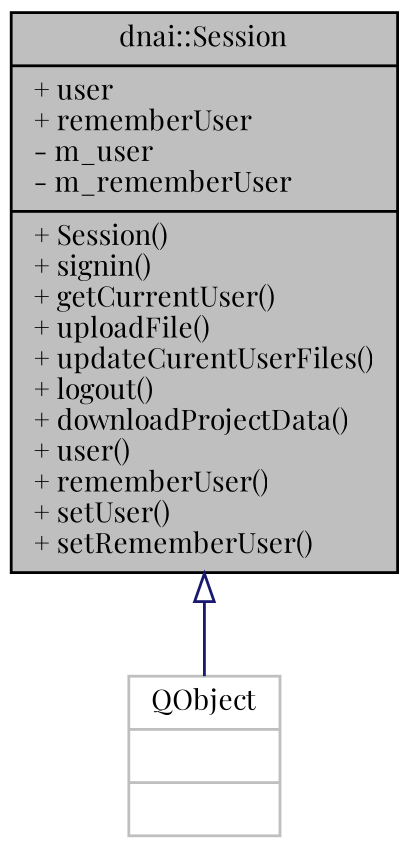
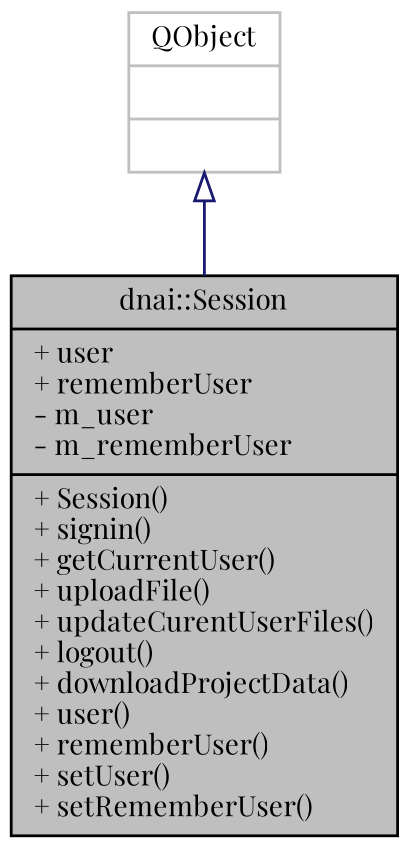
  digraph {
    fontname="Playfair Display"
    node [fontname="Playfair Display" fontsize=10 shape=record style=filled]
    n1 [color=black fillcolor=grey75 fontcolor=black height=0.2 label="{dnai::Session\n|+ user\l+ rememberUser\l- m_user\l- m_rememberUser\l|+ Session()\l+ signin()\l+ getCurrentUser()\l+ uploadFile()\l+ updateCurentUserFiles()\l+ logout()\l+ downloadProjectData()\l+ user()\l+ rememberUser()\l+ setUser()\l+ setRememberUser()\l}" width=0.4]
    n2 [color=grey75 fillcolor=white height=0.2 label="{QObject\n||}" width=0.4]
-   n1 -> n2 [arrowtail=onormal color=midnightblue dir=back fontname="Playfair Display" fontsize=10 labelfontname=Helvetica labelfontsize=10 style=solid]
+   n2 -> n1 [arrowtail=onormal color=midnightblue dir=back fontname="Playfair Display" fontsize=10 labelfontname=Helvetica labelfontsize=10 style=solid]
  }
